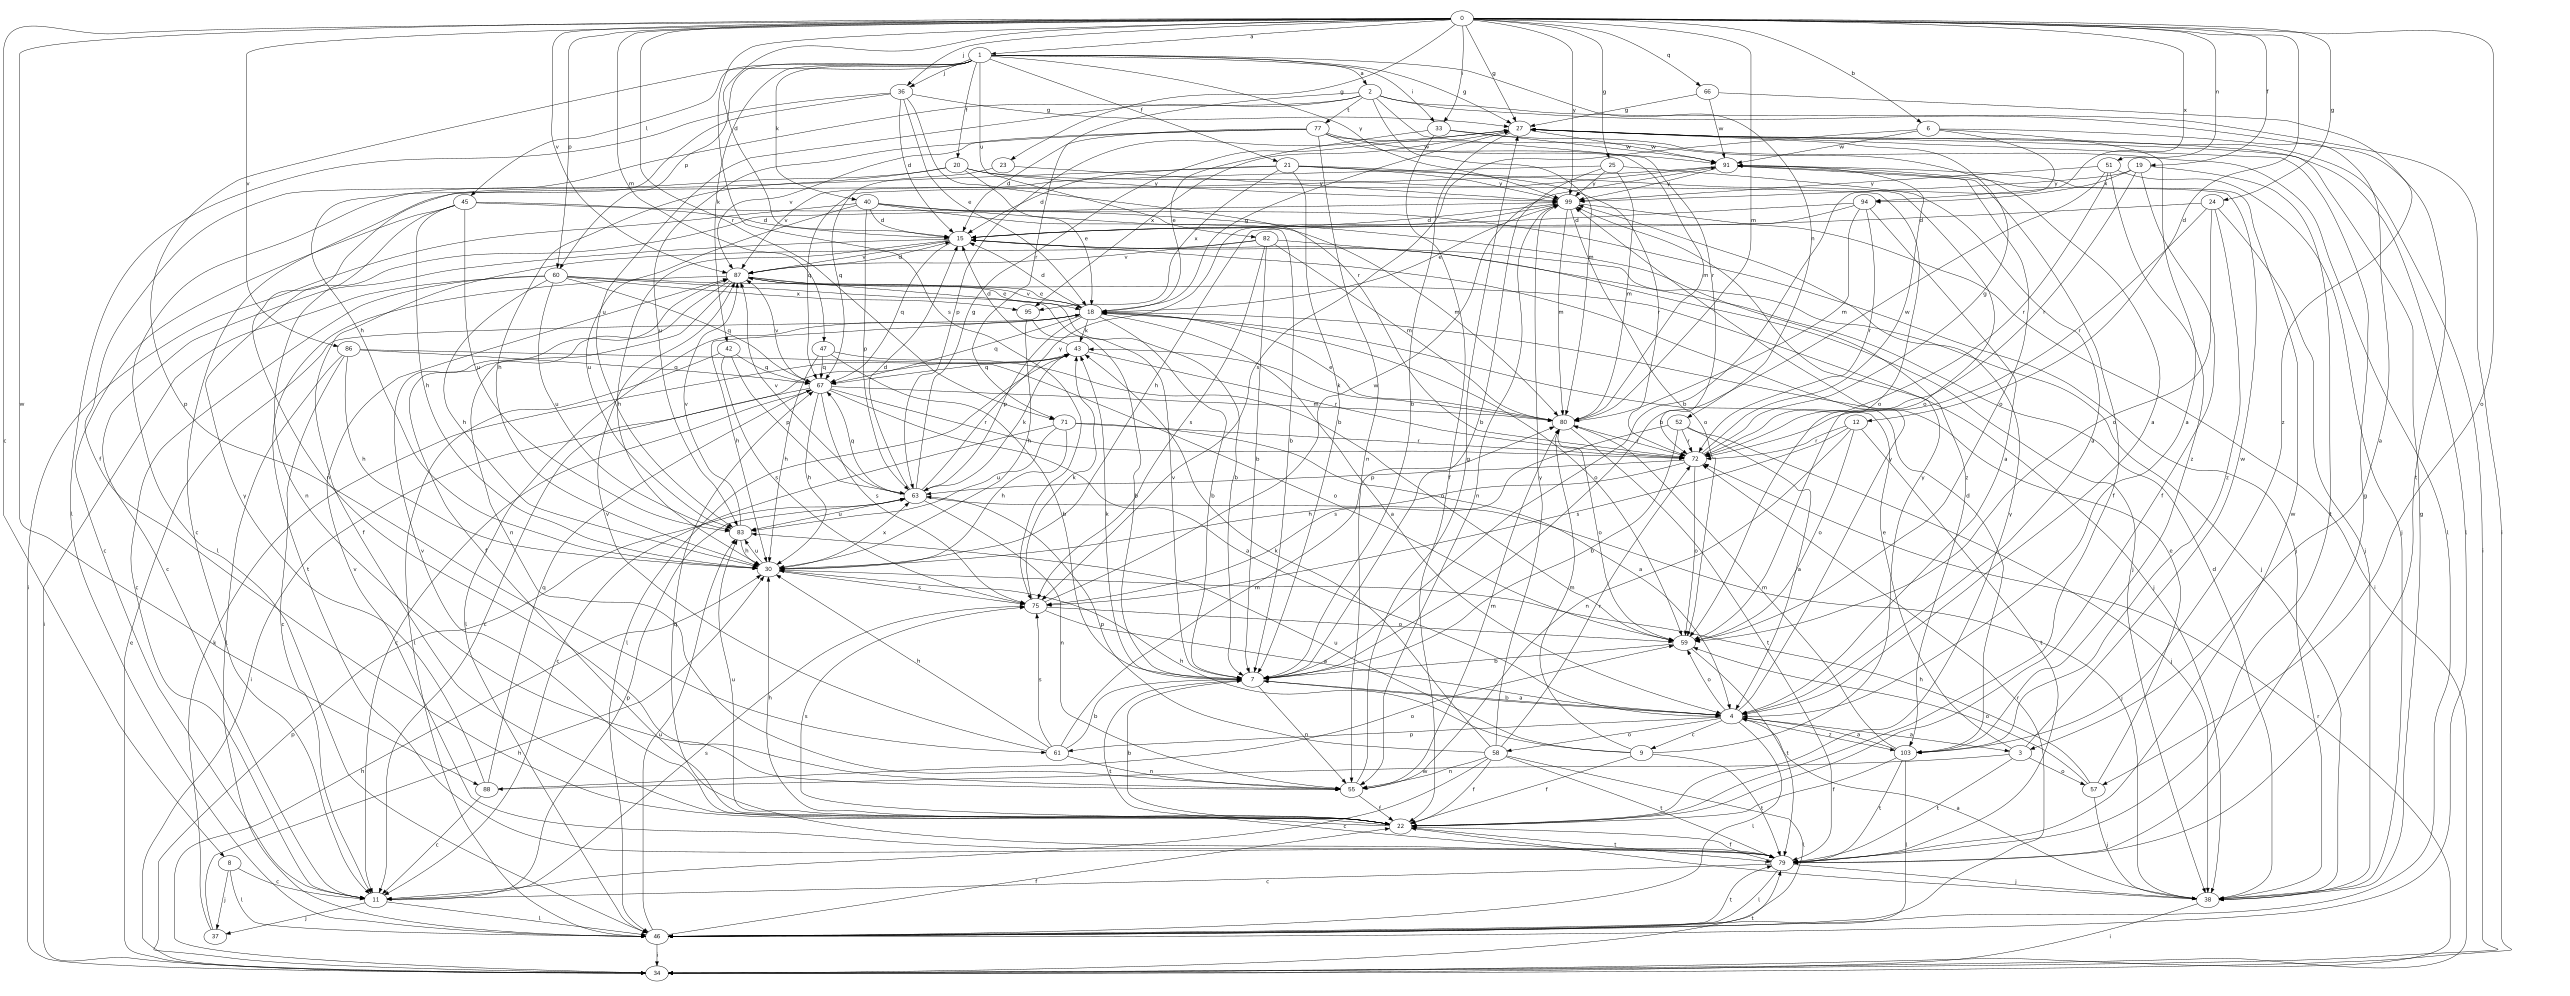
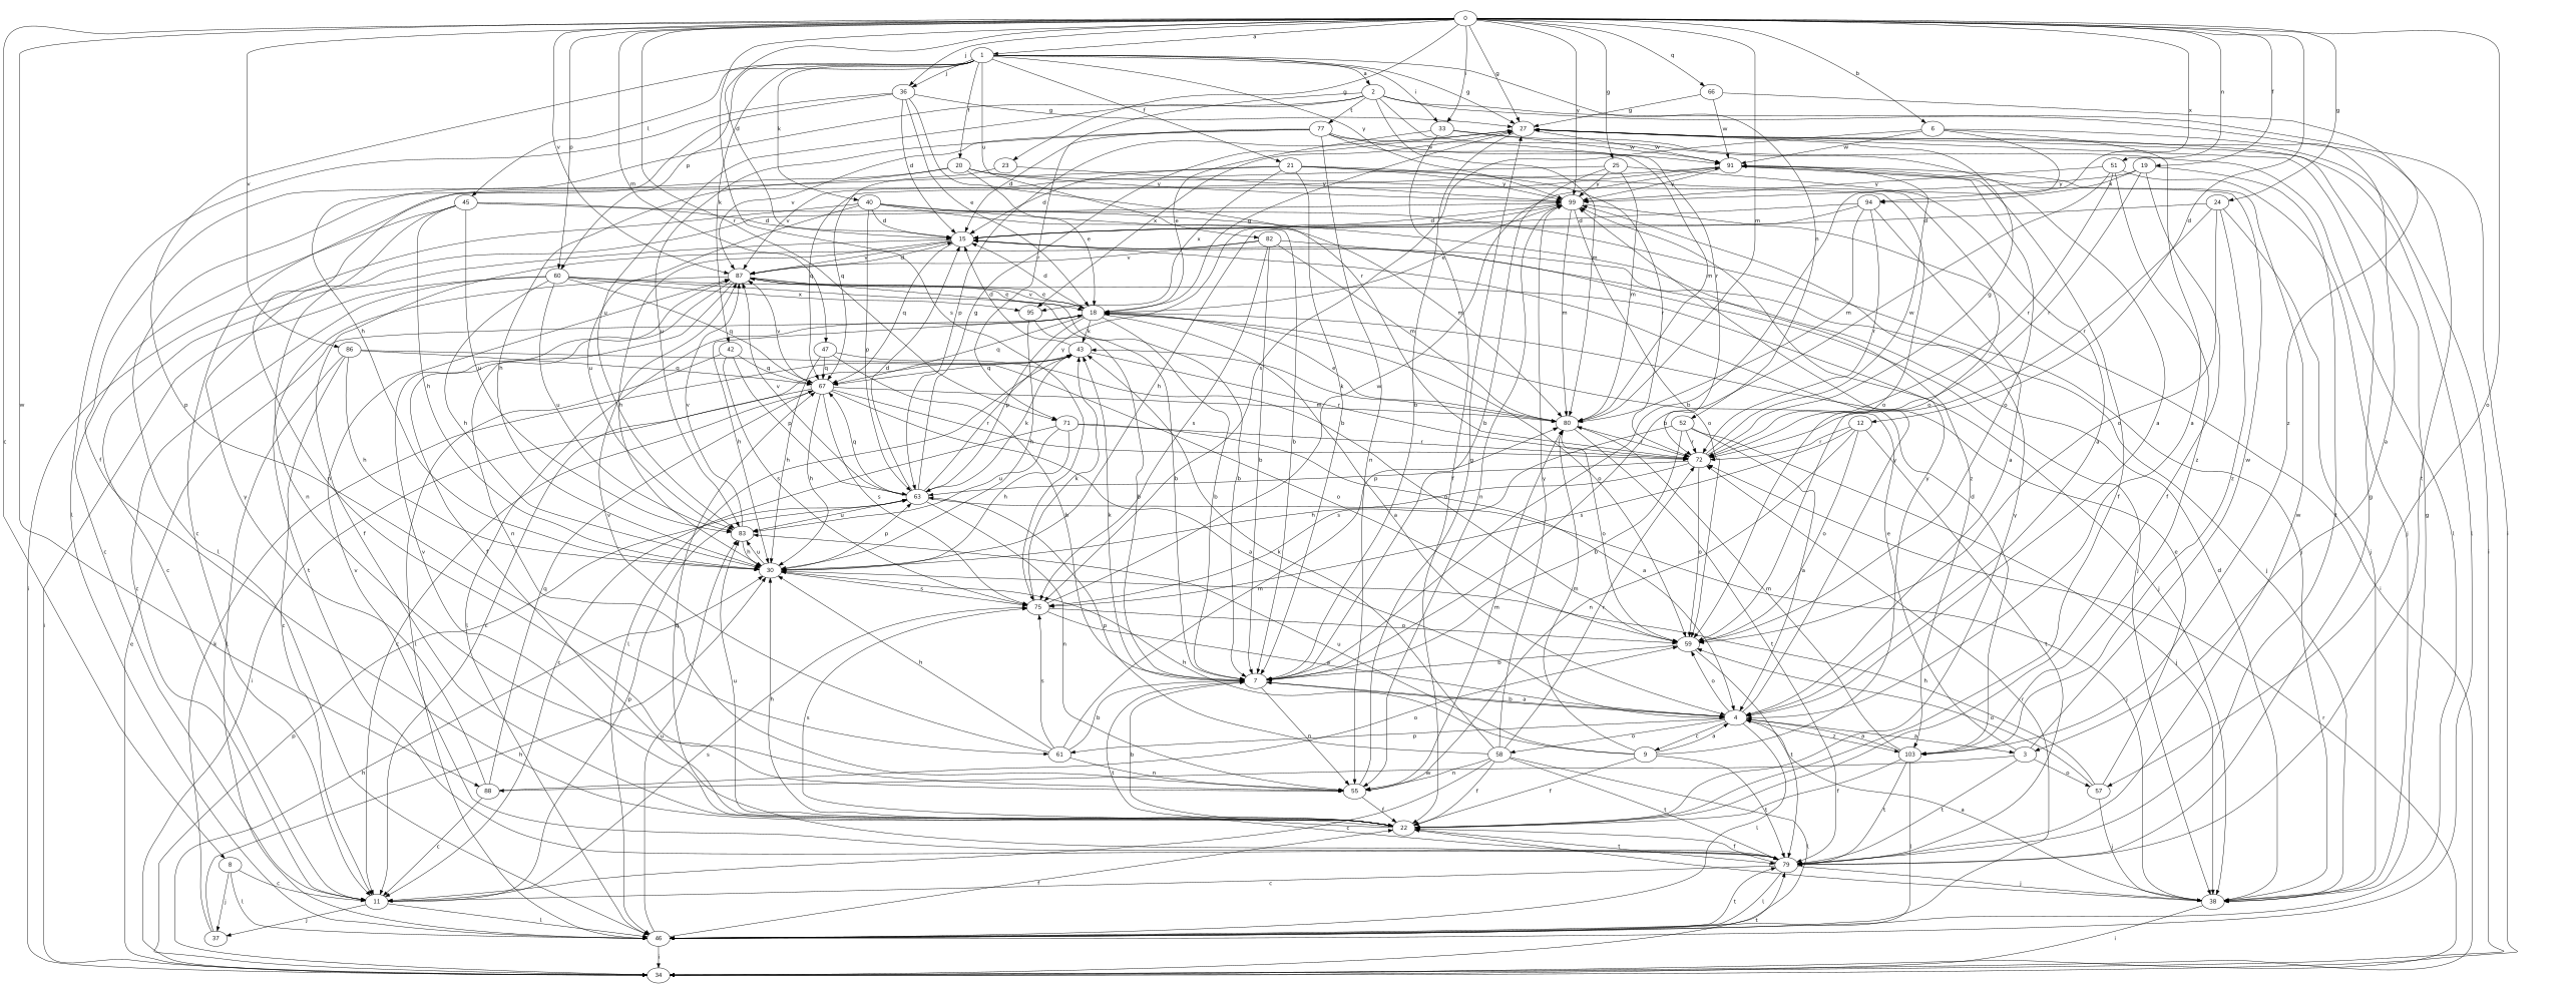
  strict digraph {
    fontname=Nunito
    node [fontname=Nunito]
    edge [fontname=Nunito]
    0
    1
    6
    8
    12
    15
    19
    23
    24
    25
    27
    33
    36
    47
    n15 [label=80]
    51
    57
    60
    66
    71
    75
    86
    87
    88
    94
    99
    2
    20
    21
    40
    42
    45
    52
    61
    82
    3
    91
    4
    7
    46
    11
    37
    72
    79
    59
    55
    30
    38
    67
    22
    103
    34
    63
    95
    18
    43
    83
    77
    9
    58
    0 -> 1 [label=a]
    0 -> 6 [label=b]
    0 -> 8 [label=c]
    0 -> 12 [label=d]
    0 -> 15 [label=d]
    0 -> 19 [label=f]
    0 -> 23 [label=g]
    0 -> 24 [label=g]
    0 -> 25 [label=g]
    0 -> 27 [label=g]
    0 -> 33 [label=i]
    0 -> 36 [label=j]
    0 -> 47 [label=m]
    0 -> n15 [label=m]
    0 -> 51 [label=n]
    0 -> 57 [label=o]
    0 -> 60 [label=p]
    0 -> 66 [label=q]
    0 -> 71 [label=r]
    0 -> 75 [label=s]
    0 -> 86 [label=v]
    0 -> 87 [label=v]
    0 -> 88 [label=w]
    0 -> 94 [label=x]
    0 -> 99 [label=y]
    1 -> 27 [label=g]
    1 -> 33 [label=i]
    1 -> 36 [label=j]
    1 -> 60 [label=p]
    1 -> 99 [label=y]
    1 -> 2 [label=a]
    1 -> 20 [label=f]
    1 -> 21 [label=f]
    1 -> 40 [label=k]
    1 -> 42 [label=k]
    1 -> 45 [label=l]
    1 -> 52 [label=n]
    1 -> 61 [label=p]
    1 -> 82 [label=u]
    6 -> 75 [label=s]
    6 -> 3 [label=a]
    6 -> 91 [label=w]
    6 -> 4 [label=a]
    6 -> 7 [label=b]
    8 -> 46 [label=l]
    8 -> 11 [label=c]
    8 -> 37 [label=j]
    12 -> 75 [label=s]
    12 -> 72 [label=r]
    12 -> 79 [label=t]
    12 -> 59 [label=o]
    12 -> 55 [label=n]
    15 -> 87 [label=v]
    15 -> 11 [label=c]
    15 -> 30 [label=h]
    15 -> 38 [label=j]
    15 -> 67 [label=q]
    19 -> 94 [label=x]
    19 -> 99 [label=y]
    19 -> 72 [label=r]
    19 -> 79 [label=t]
    19 -> 22 [label=f]
    23 -> 99 [label=y]
    23 -> 67 [label=q]
    24 -> 15 [label=d]
    24 -> 72 [label=r]
    24 -> 59 [label=o]
    24 -> 38 [label=j]
    24 -> 103 [label=z]
    25 -> n15 [label=m]
    25 -> 87 [label=v]
    25 -> 99 [label=y]
    25 -> 4 [label=a]
    25 -> 7 [label=b]
    27 -> 91 [label=w]
    27 -> 7 [label=b]
    27 -> 46 [label=l]
    27 -> 34 [label=i]
    27 -> 63 [label=p]
    27 -> 95 [label=x]
    33 -> 91 [label=w]
    33 -> 46 [label=l]
    33 -> 22 [label=f]
    33 -> 18 [label=e]
    36 -> 15 [label=d]
    36 -> 27 [label=g]
    36 -> 46 [label=l]
    36 -> 72 [label=r]
    36 -> 30 [label=h]
    36 -> 18 [label=e]
    47 -> 7 [label=b]
    47 -> 59 [label=o]
    47 -> 30 [label=h]
    47 -> 67 [label=q]
    n15 -> 72 [label=r]
    n15 -> 79 [label=t]
    n15 -> 59 [label=o]
    n15 -> 18 [label=e]
    n15 -> 43 [label=k]
    51 -> 99 [label=y]
    51 -> 7 [label=b]
    51 -> 72 [label=r]
    51 -> 38 [label=j]
    51 -> 103 [label=z]
    57 -> 59 [label=o]
    57 -> 30 [label=h]
    57 -> 38 [label=j]
    57 -> 18 [label=e]
-   60 -> 7 [label=v]
+   60 -> 7 [label=b]
    60 -> 11 [label=c]
    60 -> 30 [label=h]
    60 -> 67 [label=q]
    60 -> 34 [label=i]
    60 -> 95 [label=x]
    60 -> 18 [label=e]
    60 -> 83 [label=u]
    66 -> 27 [label=g]
    66 -> 91 [label=w]
    66 -> 103 [label=z]
    71 -> 4 [label=a]
    71 -> 11 [label=c]
    71 -> 72 [label=r]
    71 -> 30 [label=h]
    71 -> 83 [label=u]
    75 -> 91 [label=w]
    75 -> 4 [label=a]
    75 -> 59 [label=o]
    75 -> 43 [label=k]
    86 -> 46 [label=l]
    86 -> 11 [label=c]
    86 -> 59 [label=o]
    86 -> 30 [label=h]
    86 -> 67 [label=q]
    87 -> 15 [label=d]
    87 -> 7 [label=b]
    87 -> 79 [label=t]
    87 -> 55 [label=n]
    87 -> 38 [label=j]
    87 -> 22 [label=f]
    87 -> 18 [label=e]
    88 -> 99 [label=y]
    88 -> 11 [label=c]
    88 -> 59 [label=o]
    88 -> 67 [label=q]
    94 -> 15 [label=d]
    94 -> n15 [label=m]
    94 -> 4 [label=a]
    94 -> 72 [label=r]
    94 -> 30 [label=h]
    99 -> 15 [label=d]
    99 -> n15 [label=m]
    99 -> 59 [label=o]
    99 -> 55 [label=n]
    99 -> 34 [label=i]
    99 -> 18 [label=e]
    2 -> n15 [label=m]
    2 -> 71 [label=r]
    2 -> 72 [label=r]
    2 -> 79 [label=t]
    2 -> 22 [label=f]
    2 -> 34 [label=i]
    2 -> 83 [label=u]
    2 -> 77 [label=t]
    20 -> 99 [label=y]
    20 -> 46 [label=l]
    20 -> 59 [label=o]
    20 -> 30 [label=h]
    20 -> 18 [label=e]
    21 -> 15 [label=d]
    21 -> 99 [label=y]
    21 -> 7 [label=b]
    21 -> 72 [label=r]
    21 -> 59 [label=o]
    21 -> 55 [label=n]
    21 -> 95 [label=x]
    40 -> 15 [label=d]
    40 -> n15 [label=m]
    40 -> 7 [label=b]
    40 -> 38 [label=j]
    40 -> 34 [label=i]
    40 -> 63 [label=p]
    40 -> 83 [label=u]
    42 -> 75 [label=s]
    42 -> 46 [label=l]
    42 -> 67 [label=q]
    42 -> 63 [label=p]
    45 -> 15 [label=d]
    45 -> 11 [label=c]
    45 -> 55 [label=n]
    45 -> 30 [label=h]
    45 -> 103 [label=z]
    45 -> 83 [label=u]
    52 -> 75 [label=s]
    52 -> 4 [label=a]
    52 -> 7 [label=b]
    52 -> 72 [label=r]
    52 -> 38 [label=j]
    61 -> n15 [label=m]
    61 -> 75 [label=s]
    61 -> 87 [label=v]
    61 -> 7 [label=b]
    61 -> 55 [label=n]
    61 -> 30 [label=h]
    82 -> n15 [label=m]
    82 -> 75 [label=s]
    82 -> 87 [label=v]
    82 -> 7 [label=b]
    82 -> 38 [label=j]
    82 -> 22 [label=f]
    3 -> 57 [label=o]
    3 -> 88 [label=w]
    3 -> 91 [label=w]
    3 -> 79 [label=t]
    3 -> 18 [label=e]
    91 -> 99 [label=y]
    91 -> 11 [label=c]
    91 -> 59 [label=o]
    91 -> 67 [label=q]
    91 -> 22 [label=f]
    4 -> 99 [label=y]
    4 -> 61 [label=p]
    4 -> 3 [label=a]
    4 -> 7 [label=b]
    4 -> 46 [label=l]
    4 -> 59 [label=o]
    4 -> 103 [label=z]
    4 -> 9 [label=c]
    4 -> 58 [label=o]
    7 -> 4 [label=a]
    7 -> 79 [label=t]
    7 -> 55 [label=n]
    7 -> 43 [label=k]
    46 -> 72 [label=r]
    46 -> 79 [label=t]
    46 -> 22 [label=f]
    46 -> 34 [label=i]
    46 -> 83 [label=u]
    11 -> 75 [label=s]
    11 -> 46 [label=l]
    11 -> 37 [label=j]
    11 -> 63 [label=p]
    37 -> 30 [label=h]
    37 -> 43 [label=k]
    72 -> 27 [label=g]
    72 -> 91 [label=w]
    72 -> 59 [label=o]
    72 -> 30 [label=h]
    72 -> 63 [label=p]
    79 -> 27 [label=g]
    79 -> 87 [label=v]
    79 -> 91 [label=w]
    79 -> 46 [label=l]
    79 -> 11 [label=c]
    79 -> 38 [label=j]
    79 -> 67 [label=q]
    79 -> 22 [label=f]
    59 -> 7 [label=b]
    59 -> 79 [label=t]
    55 -> 27 [label=g]
    55 -> n15 [label=m]
    55 -> 22 [label=f]
    30 -> 75 [label=s]
-   30 -> 63 [label=x]
+   30 -> 63 [label=p]
    30 -> 83 [label=u]
    38 -> 15 [label=d]
    38 -> 27 [label=g]
    38 -> 4 [label=a]
    38 -> 22 [label=f]
    38 -> 34 [label=i]
    67 -> n15 [label=m]
    67 -> 75 [label=s]
    67 -> 87 [label=v]
    67 -> 4 [label=a]
    67 -> 11 [label=c]
    67 -> 72 [label=r]
    67 -> 30 [label=h]
    67 -> 34 [label=i]
    22 -> 75 [label=s]
    22 -> 87 [label=v]
    22 -> 99 [label=y]
    22 -> 7 [label=b]
    22 -> 79 [label=t]
    22 -> 30 [label=h]
    22 -> 83 [label=u]
    103 -> 15 [label=d]
    103 -> n15 [label=m]
    103 -> 4 [label=a]
    103 -> 46 [label=l]
    103 -> 79 [label=t]
    103 -> 22 [label=f]
    34 -> 72 [label=r]
    34 -> 79 [label=t]
    34 -> 30 [label=h]
    34 -> 63 [label=p]
    34 -> 18 [label=e]
    63 -> 15 [label=d]
    63 -> 27 [label=g]
    63 -> 87 [label=v]
    63 -> 99 [label=y]
    63 -> 55 [label=n]
    63 -> 38 [label=j]
    63 -> 67 [label=q]
    63 -> 43 [label=k]
    63 -> 83 [label=u]
    95 -> 7 [label=b]
    95 -> 30 [label=h]
    18 -> 15 [label=d]
    18 -> 27 [label=g]
    18 -> 87 [label=v]
    18 -> 4 [label=a]
    18 -> 7 [label=b]
    18 -> 46 [label=l]
    18 -> 59 [label=o]
    18 -> 30 [label=h]
    18 -> 67 [label=q]
    18 -> 63 [label=p]
    18 -> 43 [label=k]
    43 -> 15 [label=d]
    43 -> 46 [label=l]
    43 -> 11 [label=c]
    43 -> 72 [label=r]
    43 -> 67 [label=q]
    83 -> 87 [label=v]
    83 -> 30 [label=h]
    77 -> 15 [label=d]
    77 -> n15 [label=m]
    77 -> 87 [label=v]
    77 -> 91 [label=w]
    77 -> 4 [label=a]
    77 -> 55 [label=n]
    77 -> 83 [label=u]
    9 -> n15 [label=m]
    9 -> 99 [label=y]
+   9 -> 4 [label=a]
    9 -> 79 [label=t]
    9 -> 30 [label=h]
    9 -> 22 [label=f]
    9 -> 83 [label=u]
    58 -> 99 [label=y]
    58 -> 46 [label=l]
    58 -> 11 [label=c]
    58 -> 72 [label=r]
    58 -> 79 [label=t]
    58 -> 55 [label=n]
    58 -> 22 [label=f]
    58 -> 63 [label=p]
    58 -> 43 [label=k]
  }
